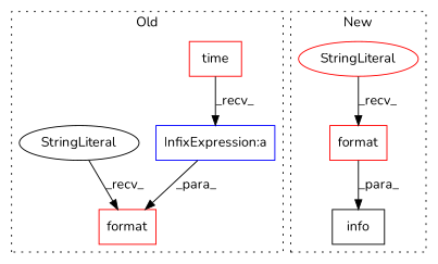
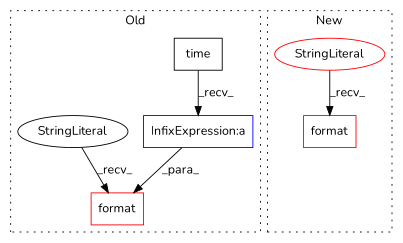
  digraph {
    fontname=Nunito
    node [a=32 color=black fontname=Nunito l="7,1" shape=box]
    edge [fontname=Nunito]
-   n1 [color=red l=6 label=time s=5888]
+   n1 [l=6 label=time s=5888]
    n2 [a=27 color=blue l=3 label="InfixExpression:a" s=5894]
    n3 [color=red label=format s="5876,5907"]
    n4 [a=45 l=31 label=StringLiteral s=5844 shape=ellipse]
    n5 [color=red label=format s="5575,5597"]
    n6 [a=45 color=red l=25 label=StringLiteral s=5549 shape=ellipse]
-   n7 [l="5,1" label=info s="5544,5598"]
    subgraph cluster_1 {
      label=Old
      style=dotted
      n1
      n2
      n3
      n4
    }
    subgraph cluster_2 {
      label=New
      style=dotted
      n5
      n6
-     n7
    }
    n1 -> n2 [label=_recv_]
    n2 -> n3 [label=_para_]
    n4 -> n3 [label=_recv_]
-   n5 -> n7 [label=_para_]
    n6 -> n5 [label=_recv_]
  }
